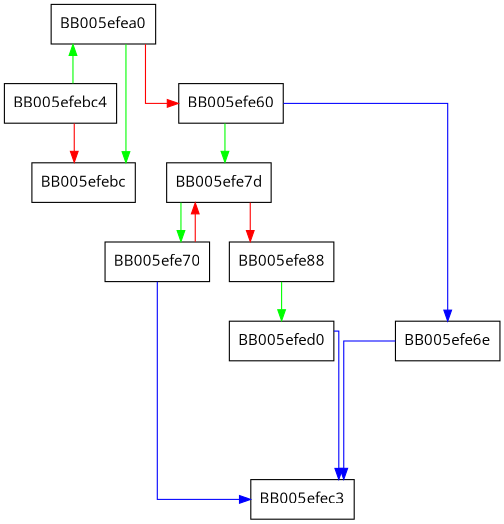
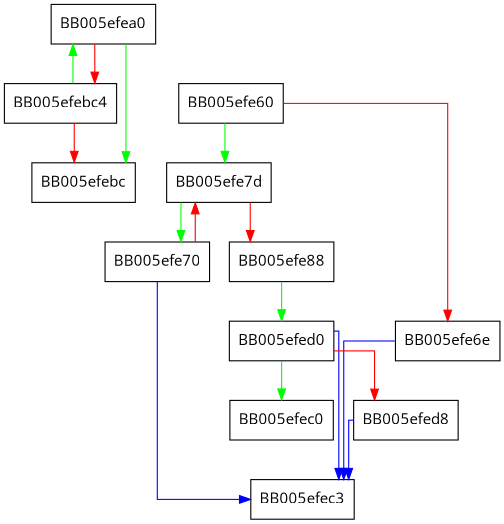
  digraph {
    fontname="Open Sans"
    splines=ortho
    node [fontname="Open Sans" shape=box]
    edge [color=green fontname="Open Sans"]
    BB005efe60
    BB005efe7d
    BB005efe6e
    BB005efe70
    BB005efe88
    BB005efec3
    BB005efed0
+   BB005efec0
+   BB005efed8
    n10 [label=BB005efebc4]
    BB005efea0
    BB005efebc
    BB005efe60 -> BB005efe7d
-   BB005efe60 -> BB005efe6e [color=blue]
+   BB005efe60 -> BB005efe6e [color=red]
    BB005efe7d -> BB005efe70
    BB005efe7d -> BB005efe88 [color=red]
    BB005efe6e -> BB005efec3 [color=blue]
    BB005efe70 -> BB005efe7d [color=red]
    BB005efe70 -> BB005efec3 [color=blue]
    BB005efe88 -> BB005efed0
    BB005efed0 -> BB005efec3 [color=blue]
+   BB005efed0 -> BB005efec0
+   BB005efed0 -> BB005efed8 [color=red]
+   BB005efed8 -> BB005efec3 [color=blue]
    n10 -> BB005efea0
    n10 -> BB005efebc [color=red]
-   BB005efea0 -> BB005efe60 [color=red]
+   BB005efea0 -> n10 [color=red]
    BB005efea0 -> BB005efebc
  }
